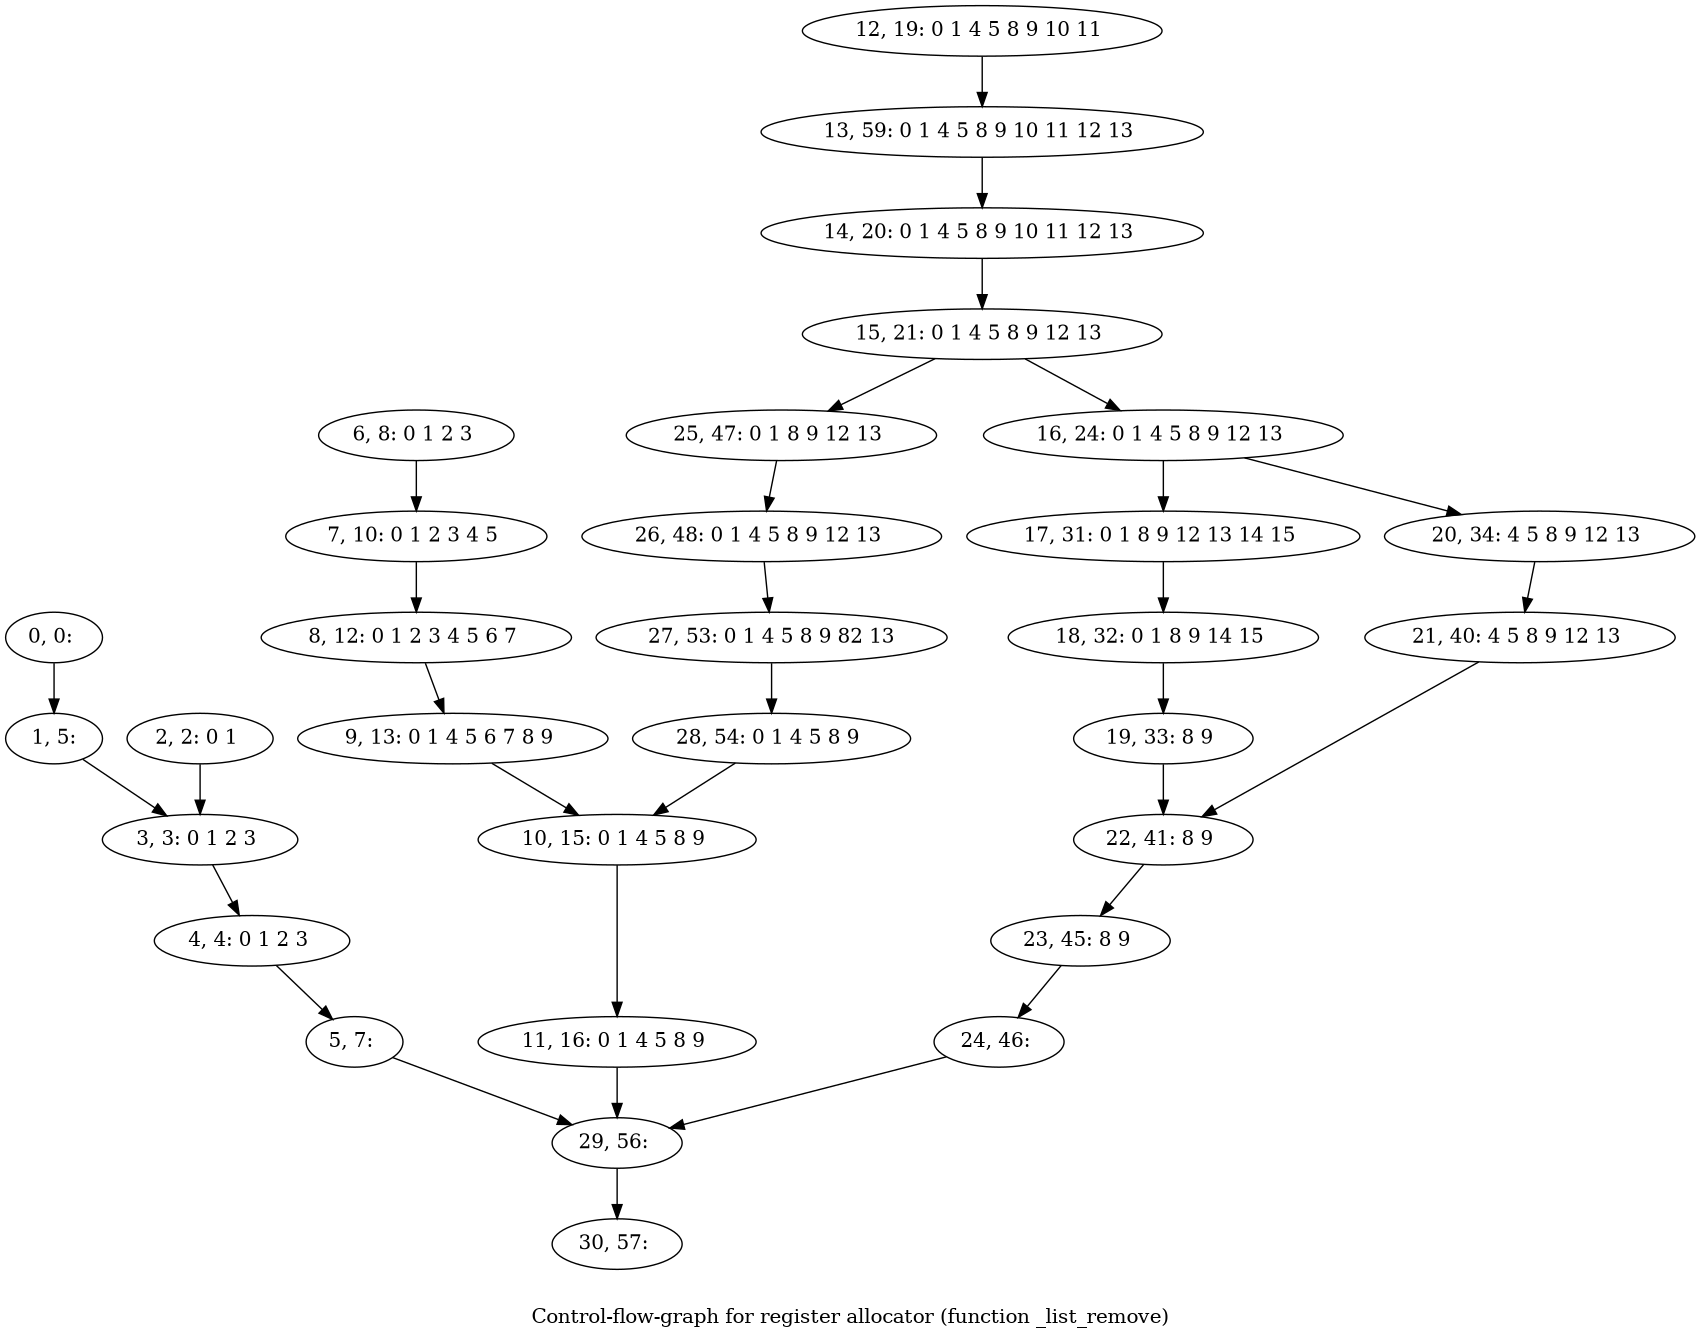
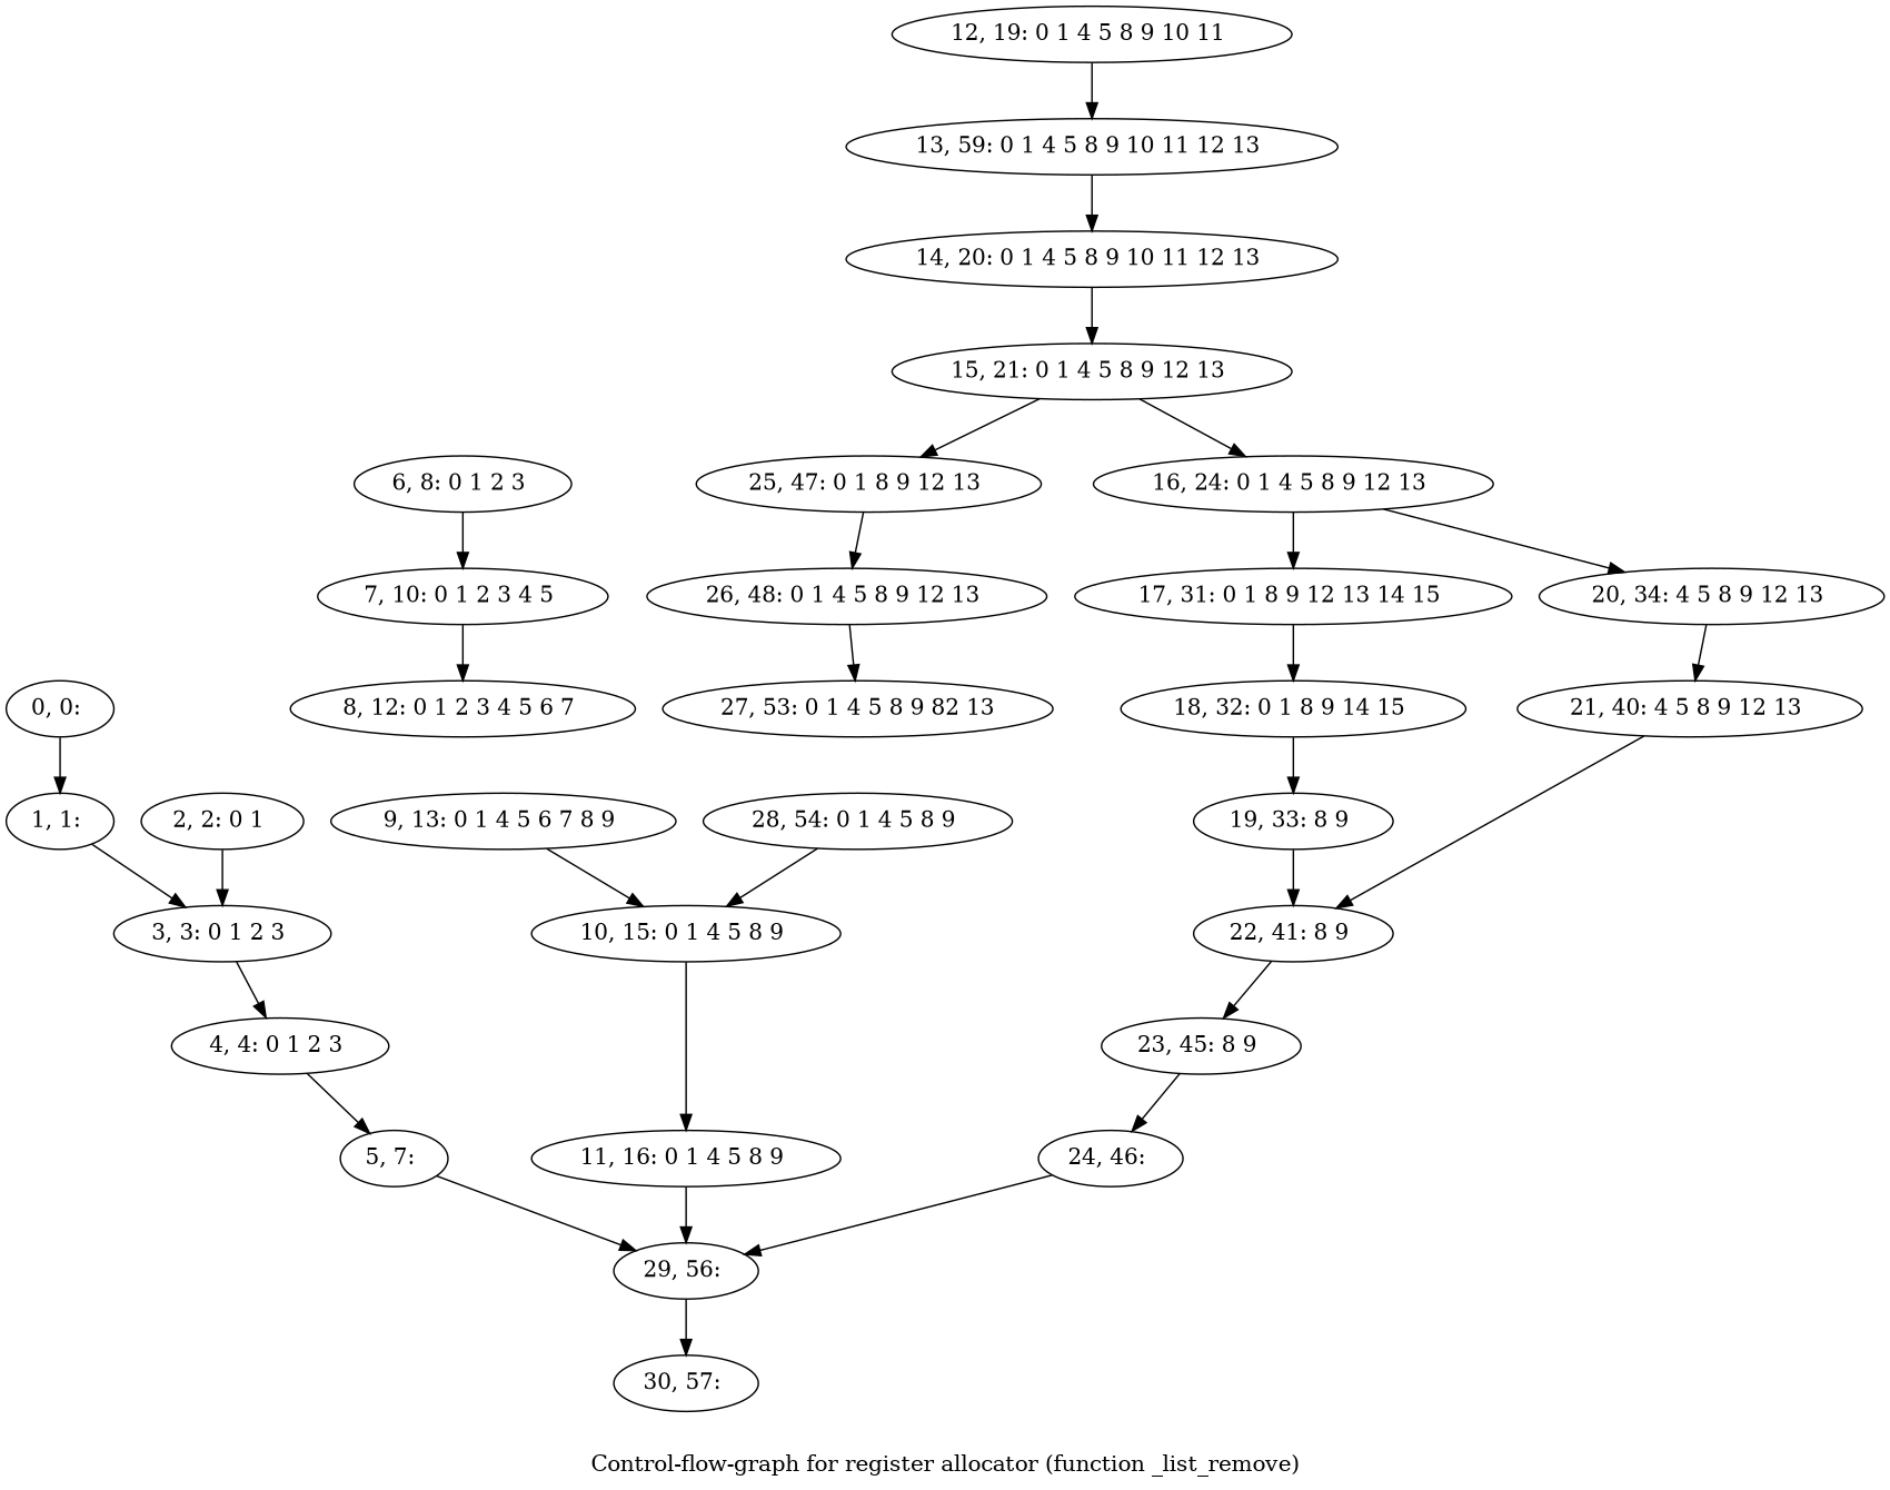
  digraph {
    label="Control-flow-graph for register allocator (function _list_remove)"
    n1 [label="0, 0: "]
-   n2 [label="1, 5:"]
+   n2 [label="1, 1: "]
    n3 [label="3, 3: 0 1 2 3 "]
    n4 [label="2, 2: 0 1 "]
    n5 [label="4, 4: 0 1 2 3 "]
    n6 [label="5, 7: "]
    n7 [label="29, 56: "]
    n8 [label="6, 8: 0 1 2 3 "]
    n9 [label="7, 10: 0 1 2 3 4 5 "]
    n10 [label="30, 57: "]
    n11 [label="8, 12: 0 1 2 3 4 5 6 7 "]
    n12 [label="9, 13: 0 1 4 5 6 7 8 9 "]
    n13 [label="10, 15: 0 1 4 5 8 9 "]
    n14 [label="11, 16: 0 1 4 5 8 9 "]
    n15 [label="12, 19: 0 1 4 5 8 9 10 11 "]
    n16 [label="13, 59: 0 1 4 5 8 9 10 11 12 13 "]
    n17 [label="14, 20: 0 1 4 5 8 9 10 11 12 13 "]
    n18 [label="15, 21: 0 1 4 5 8 9 12 13 "]
    n19 [label="16, 24: 0 1 4 5 8 9 12 13 "]
    n20 [label="25, 47: 0 1 8 9 12 13 "]
    n21 [label="17, 31: 0 1 8 9 12 13 14 15 "]
    n22 [label="20, 34: 4 5 8 9 12 13 "]
    n23 [label="26, 48: 0 1 4 5 8 9 12 13 "]
    n24 [label="18, 32: 0 1 8 9 14 15 "]
    n25 [label="21, 40: 4 5 8 9 12 13 "]
    n26 [label="19, 33: 8 9 "]
    n27 [label="22, 41: 8 9 "]
    n28 [label="23, 45: 8 9 "]
    n29 [label="24, 46: "]
    n30 [label="27, 53: 0 1 4 5 8 9 82 13"]
    n31 [label="28, 54: 0 1 4 5 8 9 "]
    n1 -> n2
    n2 -> n3
    n3 -> n5
    n4 -> n3
    n5 -> n6
    n6 -> n7
    n7 -> n10
    n8 -> n9
    n9 -> n11
-   n11 -> n12
    n12 -> n13
    n13 -> n14
    n14 -> n7
    n15 -> n16
    n16 -> n17
    n17 -> n18
    n18 -> n19
    n18 -> n20
    n19 -> n21
    n19 -> n22
    n20 -> n23
    n21 -> n24
    n22 -> n25
    n23 -> n30
    n24 -> n26
    n25 -> n27
    n26 -> n27
    n27 -> n28
    n28 -> n29
    n29 -> n7
-   n30 -> n31
    n31 -> n13
  }
